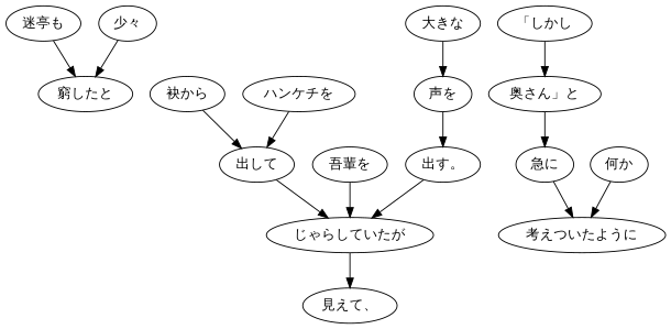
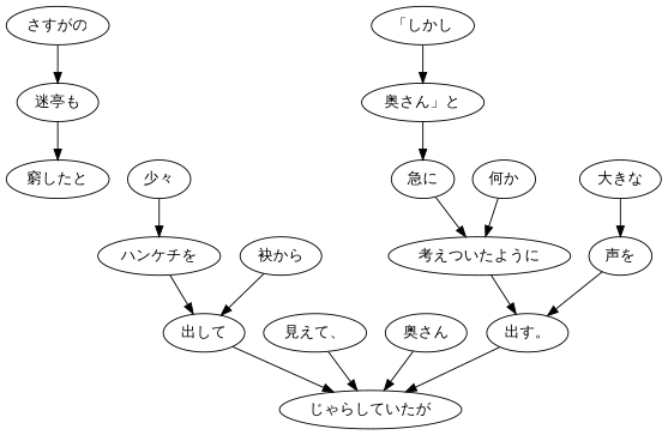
  digraph {
+   n1 [label="さすがの"]
    n2 [label="迷亭も"]
    n3 [label="窮したと"]
    n4 [label="少々"]
    n5 [label="見えて、"]
    n6 [label="じゃらしていたが"]
    n7 [label="袂から"]
    n8 [label="出して"]
    n9 [label="ハンケチを"]
-   n10 [label="吾輩を"]
+   n10 [label="奥さん"]
    n11 [label="出す。"]
    n12 [label="「しかし"]
    n13 [label="奥さん」と"]
    n14 [label="急に"]
    n15 [label="考えついたように"]
    n16 [label="何か"]
    n17 [label="大きな"]
    n18 [label="声を"]
+   n1 -> n2
    n2 -> n3
-   n4 -> n3
-   n6 -> n5
+   n4 -> n9
+   n5 -> n6
    n7 -> n8
    n8 -> n6
    n9 -> n8
    n10 -> n6
    n11 -> n6
    n12 -> n13
    n13 -> n14
    n14 -> n15
+   n15 -> n11
    n16 -> n15
    n17 -> n18
    n18 -> n11
  }
